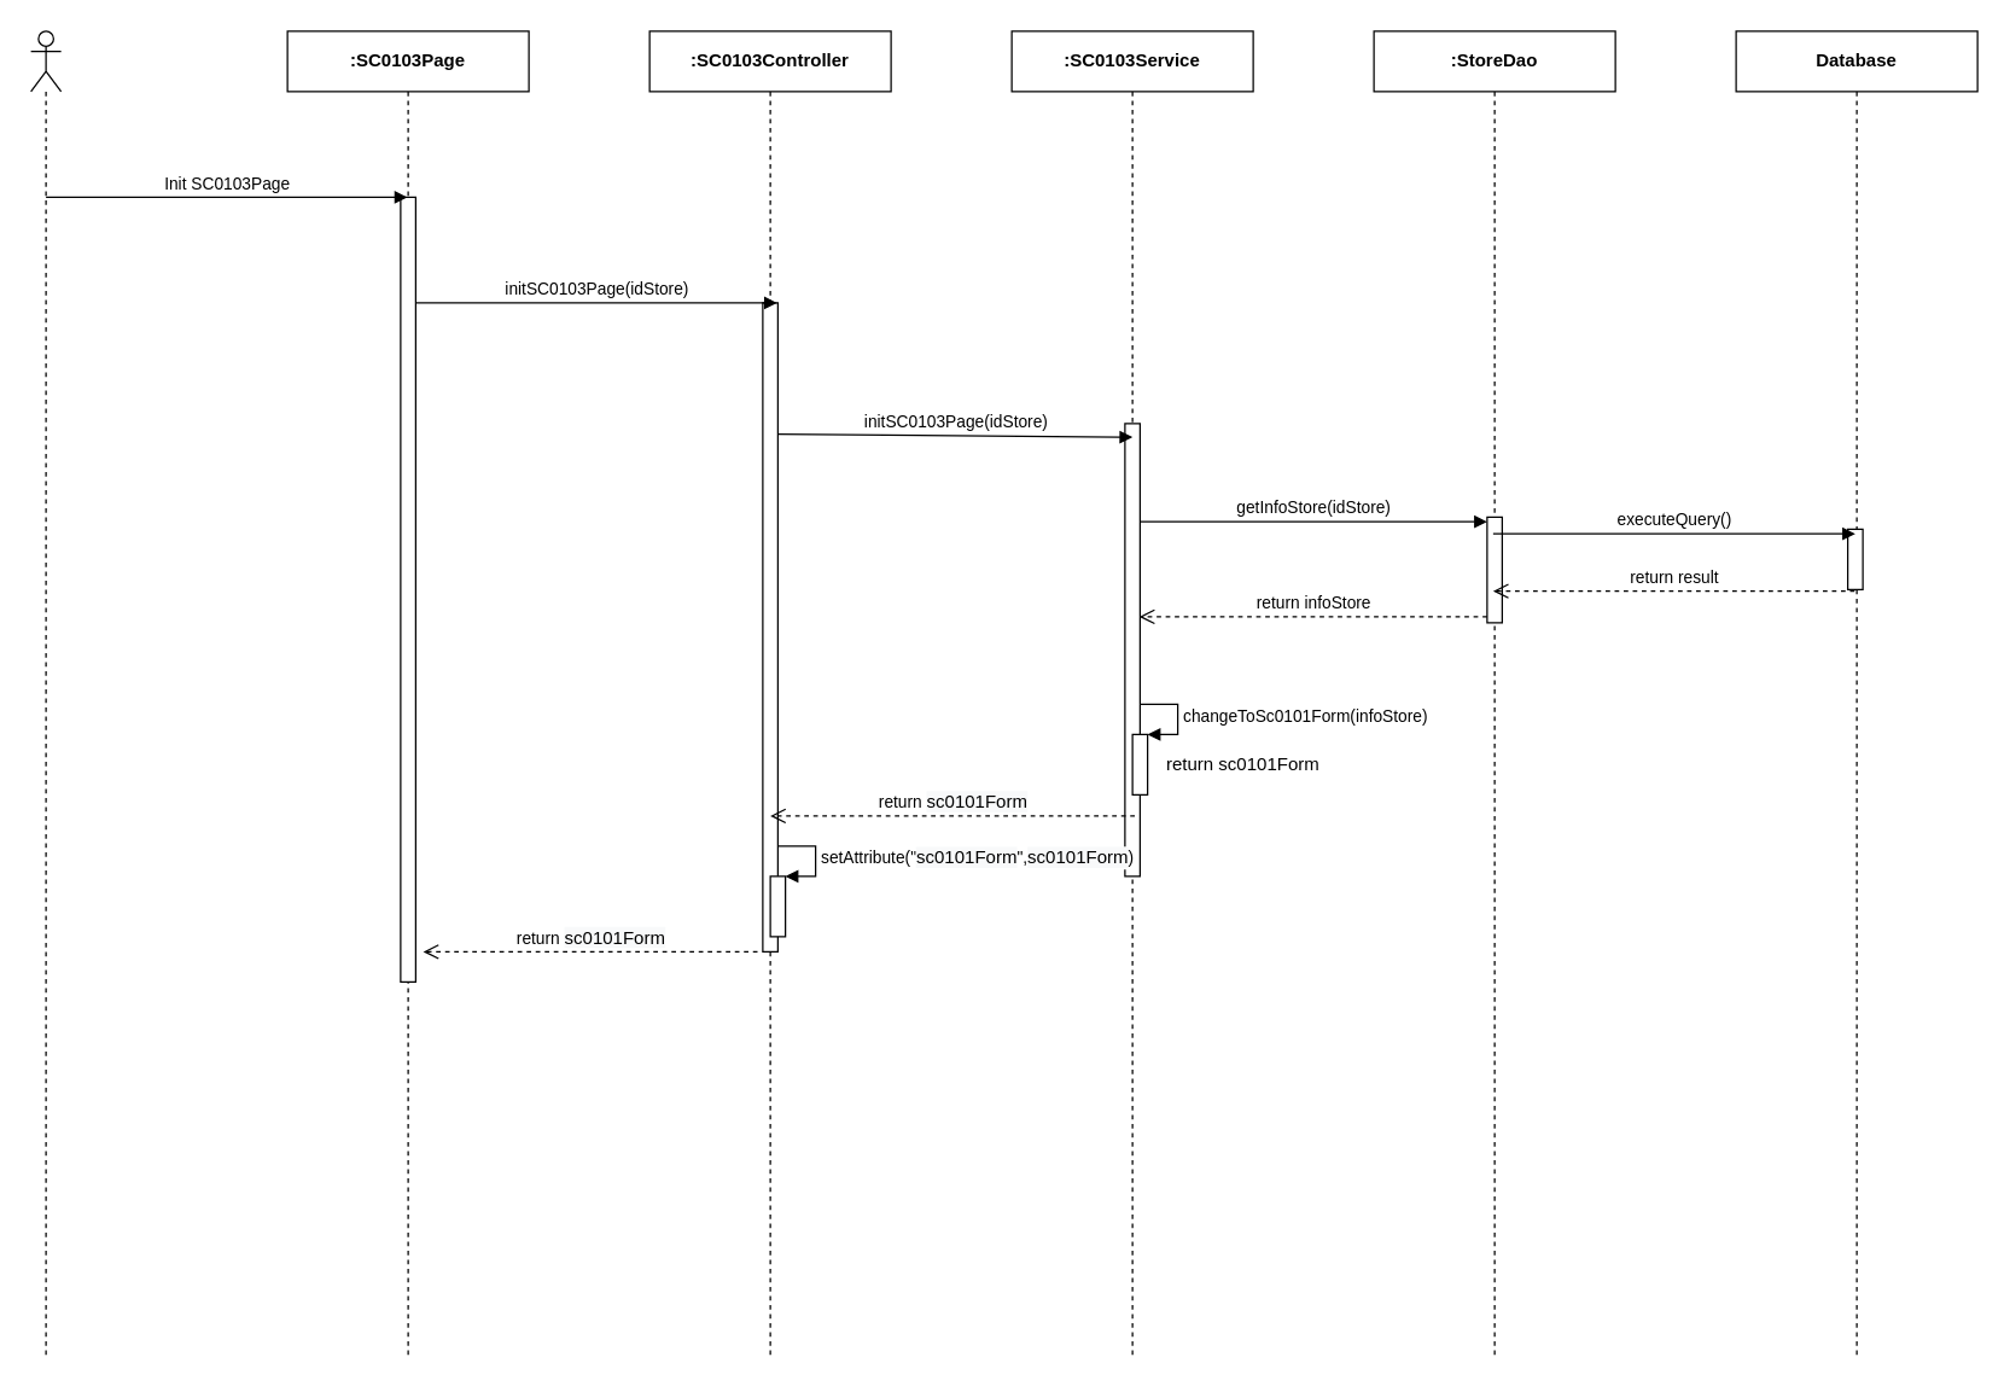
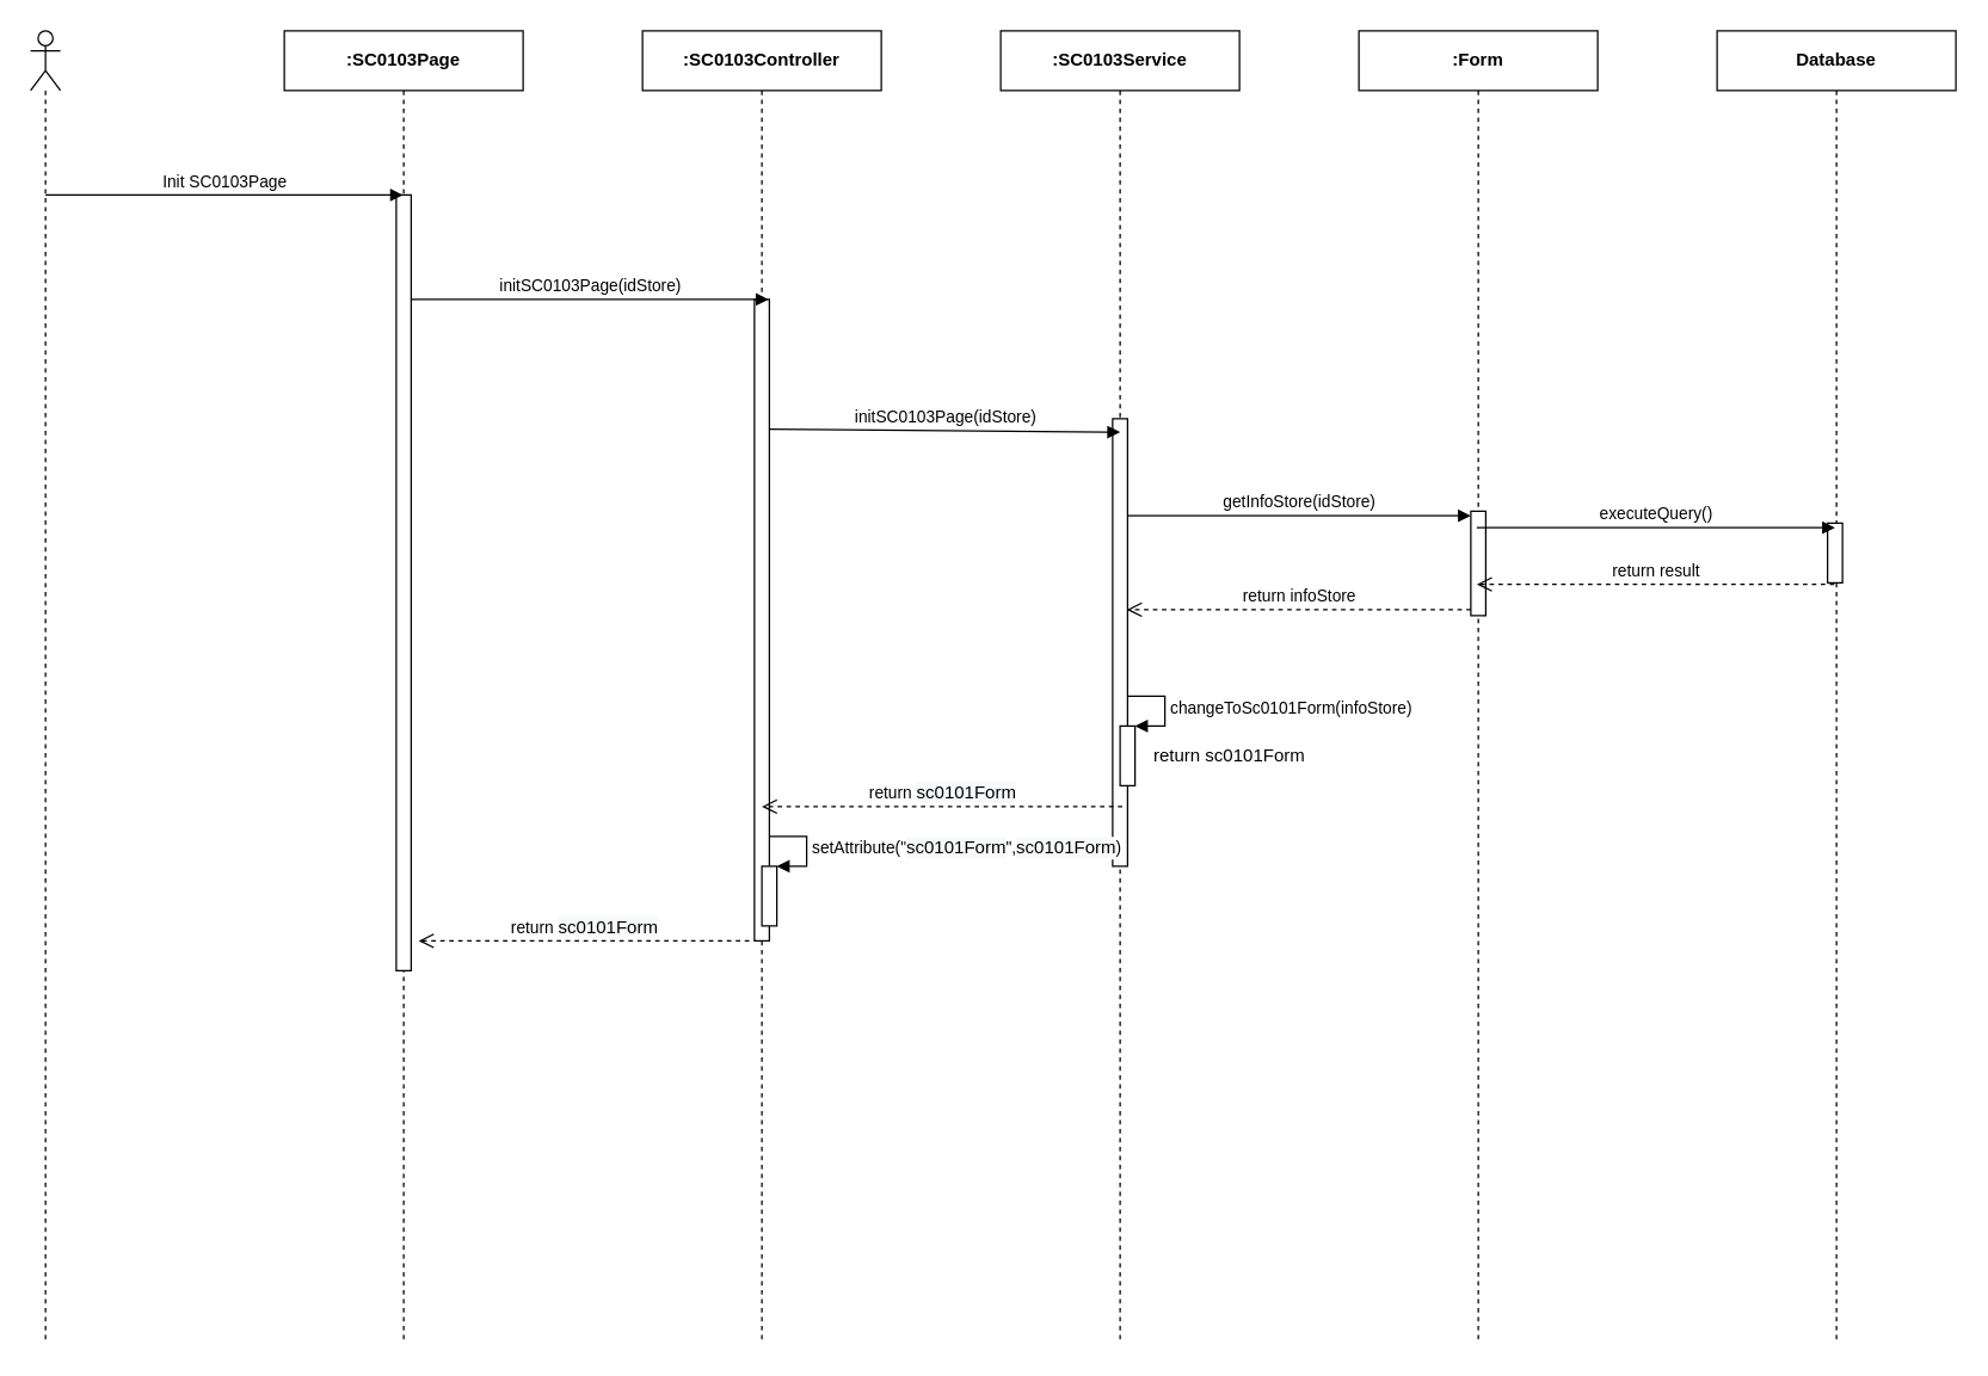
  <mxCell id="0" />
  <mxCell id="1" parent="0" />
  <mxCell id="2" value="" style="shape=umlLifeline;participant=umlActor;perimeter=lifelinePerimeter;whiteSpace=wrap;html=1;container=1;collapsible=0;recursiveResize=0;verticalAlign=top;spacingTop=36;outlineConnect=0;" parent="1" vertex="1"><mxGeometry x="20" y="20" width="20" height="880" as="geometry" /></mxCell>
  <mxCell id="3" value="&lt;b&gt;:SC0103Page&lt;/b&gt;" style="shape=umlLifeline;perimeter=lifelinePerimeter;whiteSpace=wrap;html=1;container=1;collapsible=0;recursiveResize=0;outlineConnect=0;" parent="1" vertex="1"><mxGeometry x="190" y="20" width="160" height="880" as="geometry" /></mxCell>
  <mxCell id="4" value="" style="html=1;points=[];perimeter=orthogonalPerimeter;" parent="3" vertex="1"><mxGeometry x="75" y="110" width="10" height="520" as="geometry" /></mxCell>
- <mxCell id="5" value="&lt;b&gt;:StoreDao&lt;/b&gt;" style="shape=umlLifeline;perimeter=lifelinePerimeter;whiteSpace=wrap;html=1;container=1;collapsible=0;recursiveResize=0;outlineConnect=0;" parent="1" vertex="1"><mxGeometry x="910" y="20" width="160" height="880" as="geometry" /></mxCell>
+ <mxCell id="5" value="&lt;b&gt;:Form&lt;/b&gt;" style="shape=umlLifeline;perimeter=lifelinePerimeter;whiteSpace=wrap;html=1;container=1;collapsible=0;recursiveResize=0;outlineConnect=0;" parent="1" vertex="1"><mxGeometry x="910" y="20" width="160" height="880" as="geometry" /></mxCell>
  <mxCell id="6" value="" style="html=1;points=[];perimeter=orthogonalPerimeter;" parent="5" vertex="1"><mxGeometry x="75" y="322" width="10" height="70" as="geometry" /></mxCell>
  <mxCell id="7" value="getInfoStore(idStore)" style="html=1;verticalAlign=bottom;endArrow=block;entryX=0;entryY=0;" parent="5" edge="1"><mxGeometry relative="1" as="geometry"><mxPoint x="-155.5" y="325" as="sourcePoint" /><mxPoint x="75" y="325" as="targetPoint" /></mxGeometry></mxCell>
  <mxCell id="8" value="return infoStore" style="html=1;verticalAlign=bottom;endArrow=open;dashed=1;endSize=8;exitX=0;exitY=0.95;" parent="5" edge="1"><mxGeometry relative="1" as="geometry"><mxPoint x="-155.5" y="388.0" as="targetPoint" /><mxPoint x="75" y="388" as="sourcePoint" /></mxGeometry></mxCell>
  <mxCell id="9" value="&lt;b&gt;:&lt;/b&gt;&lt;b&gt;SC0103&lt;/b&gt;&lt;b&gt;Service&lt;/b&gt;" style="shape=umlLifeline;perimeter=lifelinePerimeter;whiteSpace=wrap;html=1;container=1;collapsible=0;recursiveResize=0;outlineConnect=0;" parent="1" vertex="1"><mxGeometry x="670" y="20" width="160" height="880" as="geometry" /></mxCell>
  <mxCell id="10" value="" style="html=1;points=[];perimeter=orthogonalPerimeter;" parent="9" vertex="1"><mxGeometry x="75" y="260" width="10" height="300" as="geometry" /></mxCell>
  <mxCell id="11" value="&lt;b&gt;:SC0103Controller&lt;/b&gt;" style="shape=umlLifeline;perimeter=lifelinePerimeter;whiteSpace=wrap;html=1;container=1;collapsible=0;recursiveResize=0;outlineConnect=0;" parent="1" vertex="1"><mxGeometry x="430" y="20" width="160" height="880" as="geometry" /></mxCell>
  <mxCell id="12" value="" style="html=1;points=[];perimeter=orthogonalPerimeter;" parent="11" vertex="1"><mxGeometry x="75" y="180" width="10" height="430" as="geometry" /></mxCell>
  <mxCell id="13" value="Init SC0103Page" style="html=1;verticalAlign=bottom;endArrow=block;" parent="1" target="3" edge="1"><mxGeometry width="80" relative="1" as="geometry"><mxPoint x="30" y="130" as="sourcePoint" /><mxPoint x="110" y="130" as="targetPoint" /></mxGeometry></mxCell>
  <mxCell id="14" value="initSC0103Page(idStore)" style="html=1;verticalAlign=bottom;endArrow=block;" parent="1" edge="1"><mxGeometry width="80" relative="1" as="geometry"><mxPoint x="275" y="200" as="sourcePoint" /><mxPoint x="514.5" y="200" as="targetPoint" /></mxGeometry></mxCell>
  <mxCell id="15" value="initSC0103Page(idStore)" style="html=1;verticalAlign=bottom;endArrow=block;" parent="1" edge="1"><mxGeometry relative="1" as="geometry"><mxPoint x="515" y="287" as="sourcePoint" /><mxPoint x="750" y="289" as="targetPoint" /></mxGeometry></mxCell>
  <mxCell id="16" value="return&amp;nbsp;&lt;span style=&quot;font-size: 12px ; background-color: rgb(248 , 249 , 250)&quot;&gt;sc0101Form&lt;/span&gt;" style="html=1;verticalAlign=bottom;endArrow=open;dashed=1;endSize=8;" parent="1" edge="1"><mxGeometry relative="1" as="geometry"><mxPoint x="510" y="540" as="targetPoint" /><mxPoint x="751.5" y="540" as="sourcePoint" /></mxGeometry></mxCell>
  <mxCell id="17" value="" style="html=1;points=[];perimeter=orthogonalPerimeter;" parent="1" vertex="1"><mxGeometry x="750" y="486" width="10" height="40" as="geometry" /></mxCell>
  <mxCell id="18" value="changeToSc0101Form(infoStore)" style="edgeStyle=orthogonalEdgeStyle;html=1;align=left;spacingLeft=2;endArrow=block;rounded=0;entryX=1;entryY=0;" parent="1" target="17" edge="1"><mxGeometry relative="1" as="geometry"><mxPoint x="755" y="466" as="sourcePoint" /><Array as="points"><mxPoint x="780" y="466" /></Array></mxGeometry></mxCell>
  <mxCell id="19" value="return sc0101Form" style="text;html=1;align=center;verticalAlign=middle;resizable=0;points=[];autosize=1;" parent="1" vertex="1"><mxGeometry x="763" y="496" width="120" height="20" as="geometry" /></mxCell>
  <mxCell id="20" value="&lt;b&gt;Database&lt;/b&gt;" style="shape=umlLifeline;perimeter=lifelinePerimeter;whiteSpace=wrap;html=1;container=1;collapsible=0;recursiveResize=0;outlineConnect=0;" parent="1" vertex="1"><mxGeometry x="1150" y="20" width="160" height="880" as="geometry" /></mxCell>
  <mxCell id="21" value="" style="html=1;points=[];perimeter=orthogonalPerimeter;" parent="20" vertex="1"><mxGeometry x="74" y="330.0" width="10" height="40" as="geometry" /></mxCell>
  <mxCell id="22" value="executeQuery()" style="html=1;verticalAlign=bottom;endArrow=block;" parent="1" edge="1"><mxGeometry relative="1" as="geometry"><mxPoint x="989" y="353" as="sourcePoint" /><mxPoint x="1229" y="353" as="targetPoint" /></mxGeometry></mxCell>
  <mxCell id="23" value="return result" style="html=1;verticalAlign=bottom;endArrow=open;dashed=1;endSize=8;" parent="1" edge="1"><mxGeometry relative="1" as="geometry"><mxPoint x="989" y="391" as="targetPoint" /><mxPoint x="1228.5" y="391" as="sourcePoint" /></mxGeometry></mxCell>
  <mxCell id="24" value="return&amp;nbsp;&lt;span style=&quot;font-size: 12px ; background-color: rgb(248 , 249 , 250)&quot;&gt;sc0101Form&lt;/span&gt;" style="html=1;verticalAlign=bottom;endArrow=open;dashed=1;endSize=8;" parent="1" edge="1"><mxGeometry relative="1" as="geometry"><mxPoint x="280" y="630" as="targetPoint" /><mxPoint x="501.5" y="630" as="sourcePoint" /></mxGeometry></mxCell>
  <mxCell id="25" value="" style="html=1;points=[];perimeter=orthogonalPerimeter;" vertex="1" parent="1"><mxGeometry x="510" y="580" width="10" height="40" as="geometry" /></mxCell>
  <mxCell id="26" value="setAttribute(&quot;&lt;span style=&quot;font-size: 12px ; text-align: center ; background-color: rgb(248 , 249 , 250)&quot;&gt;sc0101Form&lt;/span&gt;&quot;,&lt;span style=&quot;font-size: 12px ; text-align: center ; background-color: rgb(248 , 249 , 250)&quot;&gt;sc0101Form&lt;/span&gt;)" style="edgeStyle=orthogonalEdgeStyle;html=1;align=left;spacingLeft=2;endArrow=block;rounded=0;entryX=1;entryY=0;" edge="1" parent="1" target="25"><mxGeometry relative="1" as="geometry"><mxPoint x="515" y="560" as="sourcePoint" /><Array as="points"><mxPoint x="540" y="560" /></Array></mxGeometry></mxCell>
